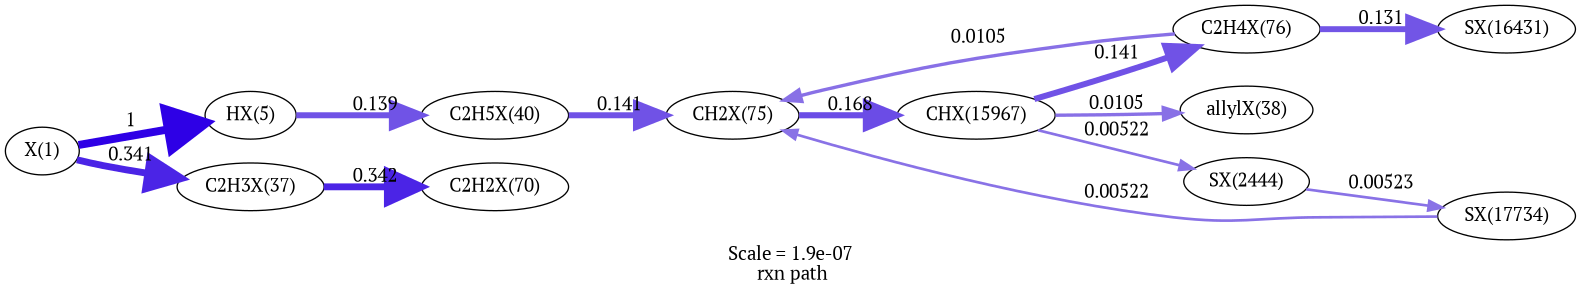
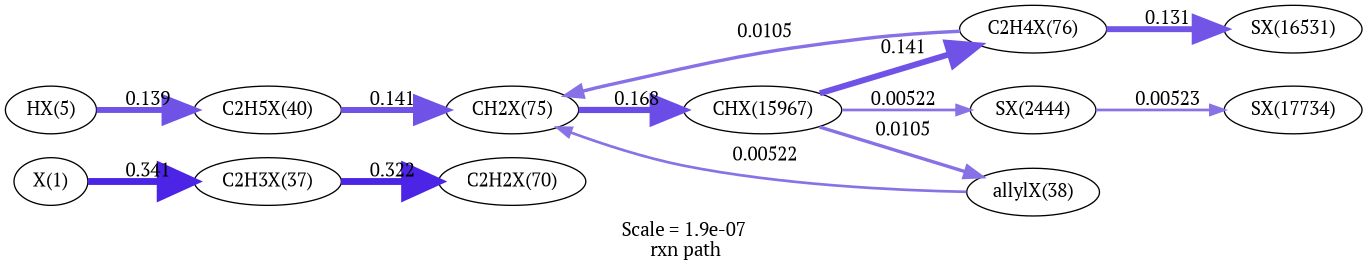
  digraph {
    fontname="PT Serif"
    label="Scale = 1.9e-07\l rxn path"
    rankdir=LR
    node [fontname="PT Serif"]
    edge [arrowsize=1.02 color="0.7, 0.505, 0.9" fontname="PT Serif" style="setlinewidth(2.03)"]
    n1 [label="X(1)"]
    n2 [label="HX(5)"]
    n3 [label="C2H3X(37)"]
    n4 [label="C2H5X(40)"]
    n5 [label="C2H2X(70)"]
    n6 [label="CH2X(75)"]
    n7 [label="CHX(15967)"]
    n8 [label="C2H4X(76)"]
    n9 [label="SX(2444)"]
    n10 [label="allylX(38)"]
-   n11 [label="SX(16431)"]
+   n11 [label="SX(16531)"]
    n12 [label="SX(17734)"]
-   n1 -> n2 [arrowsize=3 color="0.7, 1.5, 0.9" label=" 1" style="setlinewidth(6)"]
    n1 -> n3 [arrowsize=2.59 color="0.7, 0.841, 0.9" label=" 0.341" style="setlinewidth(5.19)"]
    n2 -> n4 [arrowsize=2.25 color="0.7, 0.639, 0.9" label=" 0.139" style="setlinewidth(4.51)"]
-   n3 -> n5 [arrowsize=2.59 color="0.7, 0.842, 0.9" label=" 0.342" style="setlinewidth(5.19)"]
+   n3 -> n5 [arrowsize=2.59 color="0.7, 0.842, 0.9" label=" 0.322" style="setlinewidth(5.19)"]
    n4 -> n6 [arrowsize=2.26 color="0.7, 0.641, 0.9" label=" 0.141" style="setlinewidth(4.52)"]
    n6 -> n7 [arrowsize=2.33 color="0.7, 0.668, 0.9" label=" 0.168" style="setlinewidth(4.66)"]
    n7 -> n8 [arrowsize=2.26 color="0.7, 0.641, 0.9" label=" 0.141" style="setlinewidth(4.52)"]
    n7 -> n9 [label=" 0.00522"]
    n7 -> n10 [arrowsize=1.28 color="0.7, 0.511, 0.9" label=" 0.0105" style="setlinewidth(2.56)"]
    n8 -> n6 [arrowsize=1.28 color="0.7, 0.511, 0.9" label=" 0.0105" style="setlinewidth(2.56)"]
    n8 -> n11 [arrowsize=2.23 color="0.7, 0.631, 0.9" label=" 0.131" style="setlinewidth(4.46)"]
    n9 -> n12 [label=" 0.00523"]
-   n12 -> n6 [label=" 0.00522"]
+   n10 -> n6 [label=" 0.00522"]
  }
